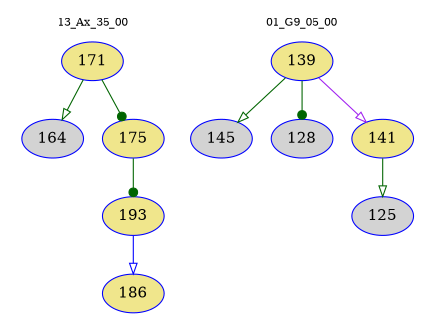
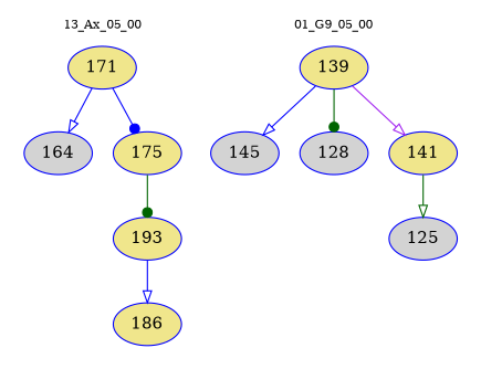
  digraph {
    node [color=blue fillcolor=khaki style=filled]
    edge [arrowhead=onormal color=darkgreen]
    n1 [label=171]
    n2 [fillcolor=lightgrey label=164]
    n3 [label=175]
    n4 [label=193]
    n5 [label=186]
    n6 [label=139]
    n7 [fillcolor=lightgrey label=145]
    n8 [fillcolor=lightgrey label=128]
    n9 [label=141]
    n10 [fillcolor=lightgrey label=125]
    subgraph cluster_1 {
      color=white
      fontsize=10
-     label="13_Ax_35_00"
+     label="13_Ax_05_00"
      n1
      n2
      n3
      n4
      n5
    }
    subgraph cluster_2 {
      color=white
      fontsize=10
      label="01_G9_05_00"
      n6
      n7
      n8
      n9
      n10
    }
-   n1 -> n2
-   n1 -> n3 [arrowhead=dot]
+   n1 -> n2 [color=blue]
+   n1 -> n3 [arrowhead=dot color=blue]
    n3 -> n4 [arrowhead=dot]
    n4 -> n5 [color=blue]
-   n6 -> n7
+   n6 -> n7 [color=blue]
    n6 -> n8 [arrowhead=dot]
    n6 -> n9 [color=purple]
    n9 -> n10
  }
